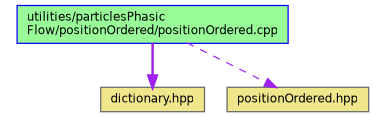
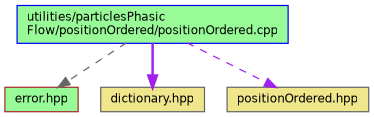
  digraph {
    node [color=gray40 fillcolor=palegreen fontname=Helvetica fontsize=10 shape=record style=filled]
    edge [color=purple fontname=Helvetica fontsize=10 labelfontname=Helvetica labelfontsize=10 style=dashed]
    n1 [color=blue fontcolor=black height=0.2 label="utilities/particlesPhasic\lFlow/positionOrdered/positionOrdered.cpp" width=0.4]
+   n2 [color=brown height=0.2 label="error.hpp" width=0.4]
    n3 [fillcolor=khaki height=0.2 label="dictionary.hpp" width=0.4]
    n4 [fillcolor=khaki height=0.2 label="positionOrdered.hpp" width=0.4]
+   n1 -> n2 [color=gray40]
    n1 -> n3 [style=bold]
    n1 -> n4
  }
